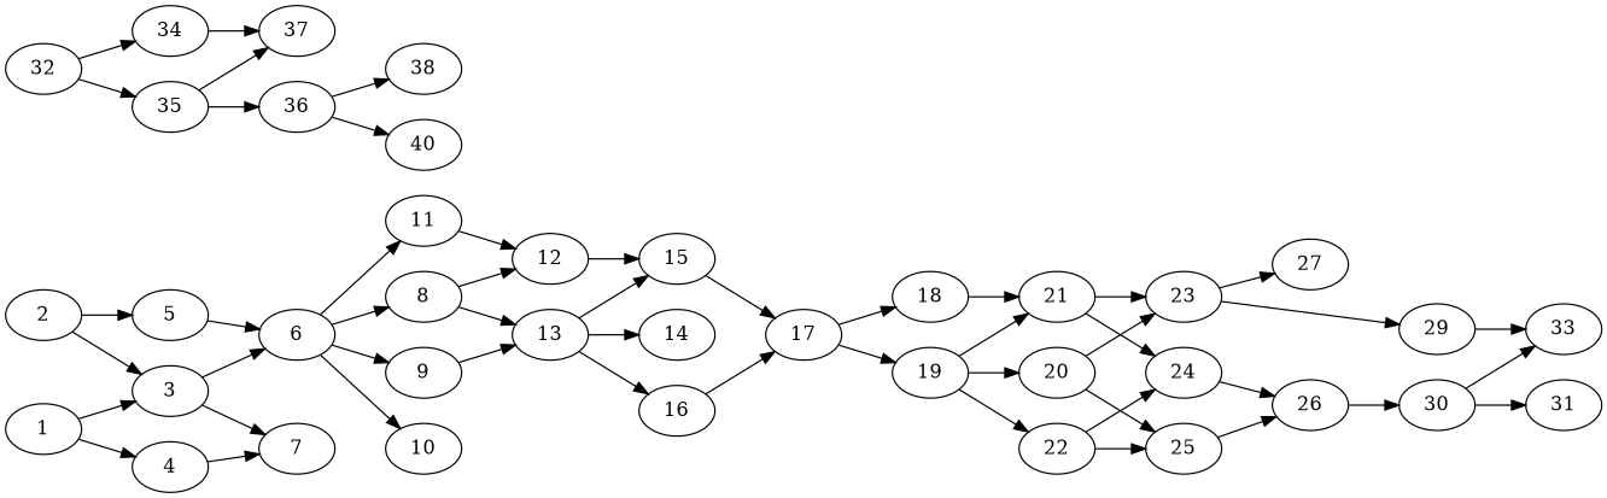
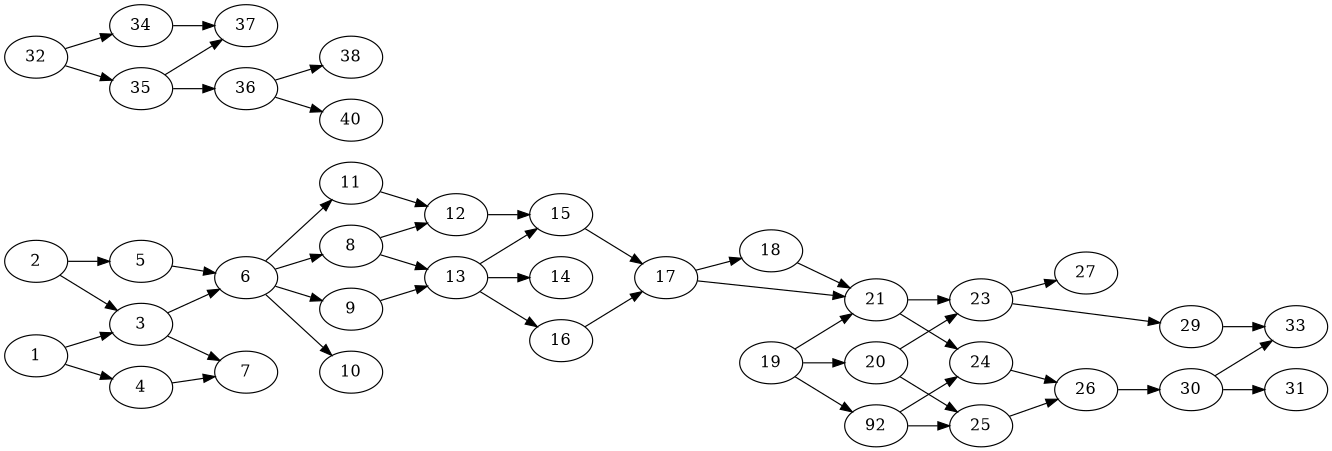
  digraph {
    rankdir=LR
    node [alpha=0.05]
    1 [alpha=0.01 expect_size=9412608]
    3 [alpha=0.15 expect_size=45829120]
    4 [alpha=0.01 expect_size=48347136]
    6 [expect_size=47567872]
    7 [alpha=0.15 expect_size=40557568]
    5 [alpha=0.16 expect_size=34566144]
    8 [expect_size=44233728]
    9 [alpha=0.18 expect_size=22266880]
    10 [alpha=0.03 expect_size=46515200]
    11 [alpha=0.09 expect_size=41117696]
    2 [alpha=0.14 expect_size=37261312]
    12 [alpha=0.09 expect_size=43508736]
    13 [expect_size=28602368]
    15 [alpha=0.08 expect_size=18942976]
    14 [alpha=0.01 expect_size=16497664]
    16 [expect_size=9817088]
    17 [alpha=0.10 expect_size=20615168]
    18 [alpha=0.04 expect_size=8857600]
    19 [alpha=0.02 expect_size=21273600]
    21 [alpha=0.16 expect_size=23437312]
    20 [alpha=0.08 expect_size=17441792]
-   22 [alpha=0.18 expect_size=44486656]
+   22 [alpha=0.18 expect_size=44486656 label=92]
    23 [alpha=0.17 expect_size=18245632]
    24 [alpha=0.14 expect_size=29507584]
    25 [alpha=0.04 expect_size=32327680]
    27 [alpha=0.14 expect_size=16481280]
    29 [alpha=0.20 expect_size=51290112]
    26 [alpha=0.12 expect_size=51025920]
    30 [alpha=0.04 expect_size=8509440]
    33 [alpha=0.03 expect_size=15651840]
    31 [alpha=0.03 expect_size=28072960]
    32 [alpha=0.18 expect_size=19781632]
    34 [alpha=0.13 expect_size=9085952]
    35 [alpha=0.09 expect_size=43187200]
    37 [alpha=0.10 expect_size=33389568]
    36 [alpha=0.06 expect_size=5723136]
    38 [alpha=0.16 expect_size=19944448]
    40 [alpha=0.06 expect_size=50903040]
    1 -> 3
    1 -> 4
    3 -> 6
    3 -> 7
    4 -> 7
    6 -> 8
    6 -> 9
    6 -> 10
    6 -> 11
    5 -> 6
    8 -> 12
    8 -> 13
    9 -> 13
    11 -> 12
    2 -> 3
    2 -> 5
    12 -> 15
    13 -> 15
    13 -> 14
    13 -> 16
    15 -> 17
    16 -> 17
    17 -> 18
-   17 -> 19
+   17 -> 21
    18 -> 21
    19 -> 21
    19 -> 20
    19 -> 22
    21 -> 23
    21 -> 24
    20 -> 23
    20 -> 25
    22 -> 24
    22 -> 25
    23 -> 27
    23 -> 29
    24 -> 26
    25 -> 26
    29 -> 33
    26 -> 30
    30 -> 33
    30 -> 31
    32 -> 34
    32 -> 35
    34 -> 37
    35 -> 37
    35 -> 36
    36 -> 38
    36 -> 40
  }
